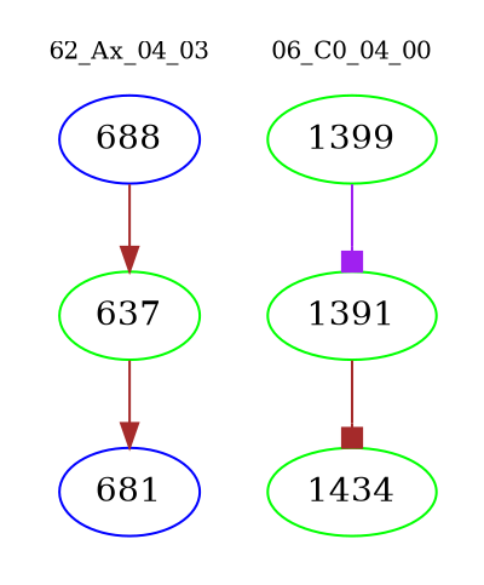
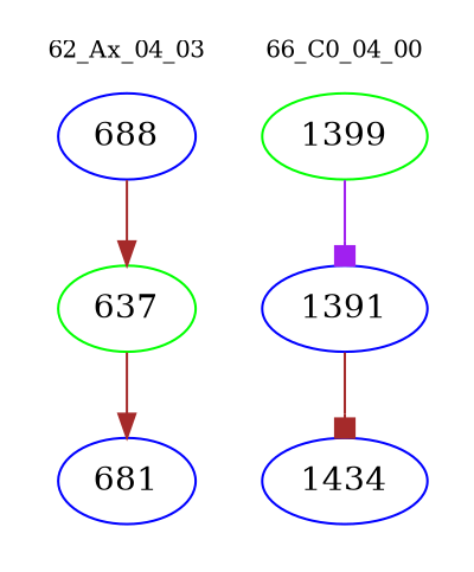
  digraph {
    node [color=blue]
    edge [arrowhead=normal color=brown]
    n1 [label=688]
    n2 [color=green label=637]
    n3 [label=681]
    n4 [color=green label=1399]
-   n5 [color=green label=1391]
-   n6 [color=green label=1434]
+   n5 [label=1391]
+   n6 [label=1434]
    subgraph cluster_1 {
      color=white
      fontsize=10
      label="62_Ax_04_03"
      n1
      n2
      n3
    }
    subgraph cluster_2 {
      color=white
      fontsize=10
-     label="06_C0_04_00"
+     label="66_C0_04_00"
      n4
      n5
      n6
    }
    n1 -> n2
    n2 -> n3
    n4 -> n5 [arrowhead=box color=purple]
    n5 -> n6 [arrowhead=box]
  }
